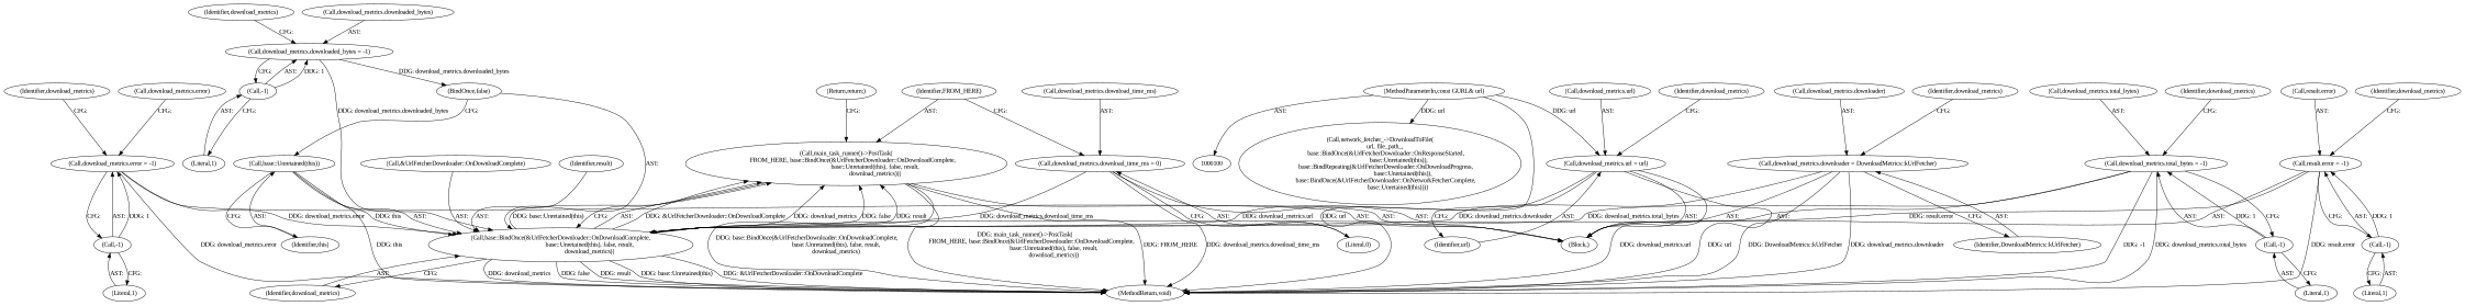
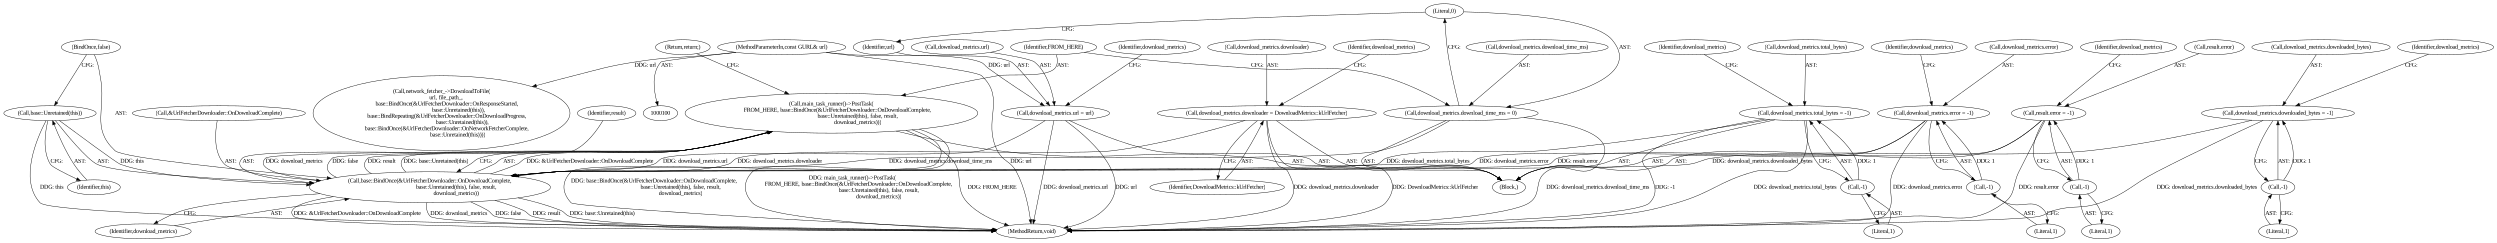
  digraph {
    fontname="Liberation Serif"
    node [fontname="Liberation Serif"]
    edge [fontname="Liberation Serif"]
    n1 [label="(Call,main_task_runner()->PostTask(\n        FROM_HERE, base::BindOnce(&UrlFetcherDownloader::OnDownloadComplete,\n                                  base::Unretained(this), false, result,\n                                  download_metrics)))"]
    n2 [label="(Call,base::BindOnce(&UrlFetcherDownloader::OnDownloadComplete,\n                                  base::Unretained(this), false, result,\n                                  download_metrics))"]
    n3 [label="(Block,)"]
    n4 [label="(MethodReturn,void)"]
    n5 [label="(Identifier,download_metrics)"]
    n6 [label="(Call,base::Unretained(this))"]
    n7 [label="(Identifier,this)"]
    n8 [label="(Call,result.error = -1)"]
    n9 [label="(Call,-1)"]
    n10 [label="(Literal,1)"]
    n11 [label="(Call,download_metrics.url = url)"]
    n12 [label="(Identifier,url)"]
    n13 [label="(MethodParameterIn,const GURL& url)"]
    n14 [label="(Call,network_fetcher_->DownloadToFile(\n      url, file_path_,\n       base::BindOnce(&UrlFetcherDownloader::OnResponseStarted,\n                      base::Unretained(this)),\n       base::BindRepeating(&UrlFetcherDownloader::OnDownloadProgress,\n                           base::Unretained(this)),\n       base::BindOnce(&UrlFetcherDownloader::OnNetworkFetcherComplete,\n                     base::Unretained(this))))"]
    1000100
    n16 [label="(Call,download_metrics.total_bytes = -1)"]
    n17 [label="(Call,-1)"]
    n18 [label="(Literal,1)"]
    n19 [label="(Call,download_metrics.error = -1)"]
    n20 [label="(Call,-1)"]
    n21 [label="(Literal,1)"]
    n22 [label="(Call,download_metrics.downloaded_bytes = -1)"]
    n23 [label="(Call,-1)"]
    n24 [label="(Literal,1)"]
    n25 [label="(Call,download_metrics.downloader = DownloadMetrics::kUrlFetcher)"]
    n26 [label="(Identifier,DownloadMetrics::kUrlFetcher)"]
    n27 [label="(Call,download_metrics.download_time_ms = 0)"]
    n28 [label="(Literal,0)"]
    n29 [label="(Identifier,download_metrics)"]
    n30 [label="(Call,result.error)"]
    n31 [label="(Call,download_metrics.url)"]
    n32 [label="(Call,download_metrics.downloader)"]
    n33 [label="(Call,download_metrics.total_bytes)"]
    n34 [label="(Call,&UrlFetcherDownloader::OnDownloadComplete)"]
    n35 [label="(Return,return;)"]
    n36 [label="(Identifier,download_metrics)"]
    n37 [label="(Call,download_metrics.download_time_ms)"]
    n38 [label="(Identifier,FROM_HERE)"]
    n39 [label="(Identifier,download_metrics)"]
    n40 [label="(Call,download_metrics.error)"]
    n41 [label="(Identifier,download_metrics)"]
    n42 [label="(BindOnce,false)"]
    n43 [label="(Identifier,download_metrics)"]
    n44 [label="(Call,download_metrics.downloaded_bytes)"]
    n45 [label="(Identifier,result)"]
    n46 [label="(Identifier,download_metrics)"]
    n1 -> n2 [label="CFG: "]
    n1 -> n3 [label="AST: "]
    n1 -> n4 [label="DDG: base::BindOnce(&UrlFetcherDownloader::OnDownloadComplete,\n                                  base::Unretained(this), false, result,\n                                  download_metrics)"]
    n1 -> n4 [label="DDG: main_task_runner()->PostTask(\n        FROM_HERE, base::BindOnce(&UrlFetcherDownloader::OnDownloadComplete,\n                                  base::Unretained(this), false, result,\n                                  download_metrics))"]
    n1 -> n4 [label="DDG: FROM_HERE"]
    n2 -> n1 [label="AST: "]
    n2 -> n1 [label="DDG: &UrlFetcherDownloader::OnDownloadComplete"]
    n2 -> n1 [label="DDG: download_metrics"]
    n2 -> n1 [label="DDG: false"]
    n2 -> n1 [label="DDG: result"]
    n2 -> n1 [label="DDG: base::Unretained(this)"]
    n2 -> n4 [label="DDG: result"]
    n2 -> n4 [label="DDG: base::Unretained(this)"]
    n2 -> n4 [label="DDG: &UrlFetcherDownloader::OnDownloadComplete"]
    n2 -> n4 [label="DDG: download_metrics"]
    n2 -> n4 [label="DDG: false"]
    n2 -> n5 [label="CFG: "]
    n5 -> n2 [label="AST: "]
    n6 -> n2 [label="AST: "]
    n6 -> n2 [label="DDG: this"]
    n6 -> n4 [label="DDG: this"]
    n6 -> n7 [label="CFG: "]
    n7 -> n6 [label="AST: "]
    n8 -> n2 [label="DDG: result.error"]
    n8 -> n3 [label="AST: "]
    n8 -> n4 [label="DDG: result.error"]
    n8 -> n9 [label="CFG: "]
    n9 -> n8 [label="AST: "]
    n9 -> n8 [label="DDG: 1"]
    n9 -> n10 [label="CFG: "]
    n10 -> n9 [label="AST: "]
    n11 -> n2 [label="DDG: download_metrics.url"]
    n11 -> n3 [label="AST: "]
    n11 -> n4 [label="DDG: download_metrics.url"]
    n11 -> n4 [label="DDG: url"]
-   n11 -> n12 [label="CFG: "]
+   n28 -> n12 [label="CFG: "]
    n12 -> n11 [label="AST: "]
    n13 -> n4 [label="DDG: url"]
    n13 -> n11 [label="DDG: url"]
    n13 -> n14 [label="DDG: url"]
    n13 -> 1000100 [label="AST: "]
    n16 -> n2 [label="DDG: download_metrics.total_bytes"]
    n16 -> n3 [label="AST: "]
    n16 -> n4 [label="DDG: -1"]
    n16 -> n4 [label="DDG: download_metrics.total_bytes"]
    n16 -> n17 [label="CFG: "]
    n17 -> n16 [label="AST: "]
    n17 -> n16 [label="DDG: 1"]
    n17 -> n18 [label="CFG: "]
    n18 -> n17 [label="AST: "]
    n19 -> n2 [label="DDG: download_metrics.error"]
    n19 -> n3 [label="AST: "]
    n19 -> n4 [label="DDG: download_metrics.error"]
    n19 -> n20 [label="CFG: "]
    n20 -> n19 [label="AST: "]
    n20 -> n19 [label="DDG: 1"]
    n20 -> n21 [label="CFG: "]
    n21 -> n20 [label="AST: "]
    n22 -> n2 [label="DDG: download_metrics.downloaded_bytes"]
-   n22 -> n42 [label="DDG: download_metrics.downloaded_bytes"]
+   n22 -> n4 [label="DDG: download_metrics.downloaded_bytes"]
    n22 -> n23 [label="CFG: "]
    n23 -> n22 [label="AST: "]
    n23 -> n22 [label="DDG: 1"]
    n23 -> n24 [label="CFG: "]
    n24 -> n23 [label="AST: "]
    n25 -> n2 [label="DDG: download_metrics.downloader"]
    n25 -> n3 [label="AST: "]
    n25 -> n4 [label="DDG: DownloadMetrics::kUrlFetcher"]
    n25 -> n4 [label="DDG: download_metrics.downloader"]
    n25 -> n26 [label="CFG: "]
    n26 -> n25 [label="AST: "]
    n27 -> n2 [label="DDG: download_metrics.download_time_ms"]
    n27 -> n3 [label="AST: "]
    n27 -> n4 [label="DDG: download_metrics.download_time_ms"]
    n27 -> n28 [label="CFG: "]
    n28 -> n27 [label="AST: "]
    n29 -> n25 [label="CFG: "]
    n30 -> n8 [label="AST: "]
    n31 -> n11 [label="AST: "]
    n32 -> n25 [label="AST: "]
    n33 -> n16 [label="AST: "]
    n34 -> n2 [label="AST: "]
    n35 -> n1 [label="CFG: "]
    n36 -> n22 [label="CFG: "]
    n37 -> n27 [label="AST: "]
    n38 -> n1 [label="AST: "]
    n38 -> n27 [label="CFG: "]
    n39 -> n8 [label="CFG: "]
-   n40 -> n19 [label="CFG: "]
+   n40 -> n19 [label="AST: "]
    n41 -> n16 [label="CFG: "]
    n42 -> n2 [label="AST: "]
    n42 -> n6 [label="CFG: "]
    n43 -> n11 [label="CFG: "]
    n44 -> n22 [label="AST: "]
    n45 -> n2 [label="AST: "]
    n46 -> n19 [label="CFG: "]
  }
